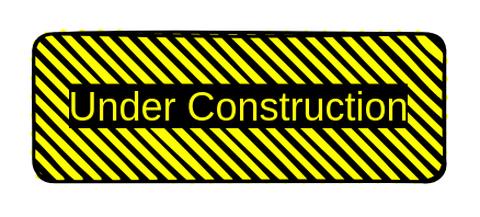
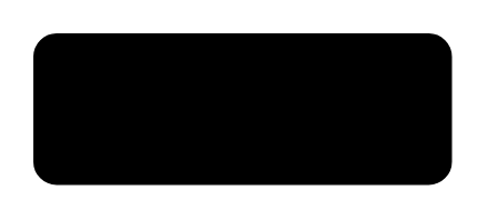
  <mxCell id="0" />
  <mxCell id="1" parent="0" />
  <mxCell id="2" value="" style="group" vertex="1" connectable="0" parent="1"><mxGeometry x="20" y="20" width="250" height="90" as="geometry" /></mxCell>
  <mxCell id="3" value="" style="rounded=1;whiteSpace=wrap;html=1;fillColor=#000000;" vertex="1" parent="2"><mxGeometry width="250" height="90" as="geometry" /></mxCell>
- <mxCell id="4" value="&lt;font style=&quot;font-size: 24px ; background-color: rgb(0 , 0 , 0)&quot; color=&quot;#ffff00&quot;&gt;Under Construction&lt;/font&gt;" style="rounded=1;whiteSpace=wrap;html=1;strokeWidth=2;fillWeight=4;hachureGap=8;hachureAngle=45;sketch=1;fillColor=#FFFF00;" vertex="1" parent="2"><mxGeometry width="250" height="90" as="geometry" /></mxCell>
